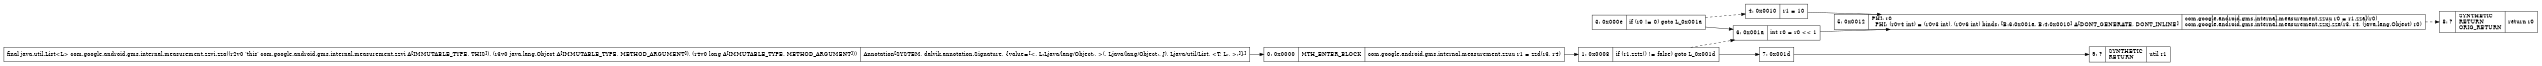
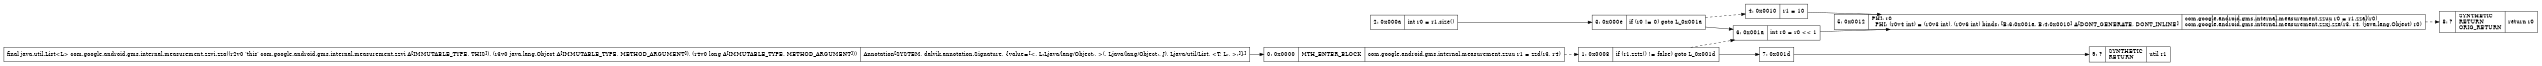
  digraph {
    rankdir=LR
    node [shape=record]
    n1 [label="{0\:\ 0x0000|MTH_ENTER_BLOCK\l|com.google.android.gms.internal.measurement.zzuu r1 = zzd(r3, r4)\l}"]
    n2 [label="{1\:\ 0x0008|if (r1.zztz() != false) goto L_0x001d\l}"]
    n3 [label="{7\:\ 0x001d}"]
    n4 [label="{6\:\ 0x001a|int r0 = r0 \<\< 1\l}"]
+   n5 [label="{2\:\ 0x000a|int r0 = r1.size()\l}"]
    n6 [label="{3\:\ 0x000e|if (r0 != 0) goto L_0x001a\l}"]
    n7 [label="{9\:\ ?|SYNTHETIC\lRETURN\l|util r1\l}"]
    n8 [label="{4\:\ 0x0010|r1 = 10\l}"]
    n9 [label="{5\:\ 0x0012|PHI: r0 \l  PHI: (r0v4 int) = (r0v3 int), (r0v6 int) binds: [B:6:0x001a, B:4:0x0010] A[DONT_GENERATE, DONT_INLINE]\l|com.google.android.gms.internal.measurement.zzuu r0 = r1.zzal(r0)\lcom.google.android.gms.internal.measurement.zzxj.zza(r3, r4, (java.lang.Object) r0)\l}"]
    n10 [label="{8\:\ ?|SYNTHETIC\lRETURN\lORIG_RETURN\l|return r0\l}"]
    n11 [label="{final java.util.List\<L\> com.google.android.gms.internal.measurement.zzvi.zza((r2v0 'this' com.google.android.gms.internal.measurement.zzvi A[IMMUTABLE_TYPE, THIS]), (r3v0 java.lang.Object A[IMMUTABLE_TYPE, METHOD_ARGUMENT]), (r4v0 long A[IMMUTABLE_TYPE, METHOD_ARGUMENT]))  | Annotation[SYSTEM, dalvik.annotation.Signature, \{value=[\<, L:Ljava\/lang\/Object;, \>(, Ljava\/lang\/Object;, J), Ljava\/util\/List, \<T, L;, \>;]\}]\l}"]
-   n1 -> n2
+   n1 -> n2 [style=dashed]
    n2 -> n3
    n2 -> n4 [style=dashed]
    n3 -> n7
    n4 -> n9
+   n5 -> n6
    n6 -> n4
    n6 -> n8 [style=dashed]
    n8 -> n9
    n9 -> n10 [style=dashed]
    n11 -> n1
  }
